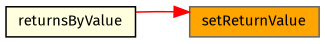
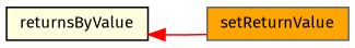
  digraph {
    rankdir=LR
    fontname="Fira Sans"
    node [fontname="Fira Sans" fontsize=10 shape=record style=filled]
    n1 [color=black fillcolor=lightyellow fontcolor=black height=0.2 label=returnsByValue width=0.4]
    n2 [color=gray40 fillcolor=orange height=0.2 label=setReturnValue width=0.4]
-   n2 -> n1 [color=red dir=back fontname="Fira Sans" fontsize=10 labelfontname=Helvetica labelfontsize=10 style=solid]
+   n1 -> n2 [color=red dir=back fontname="Fira Sans" fontsize=10 labelfontname=Helvetica labelfontsize=10 style=solid]
  }
